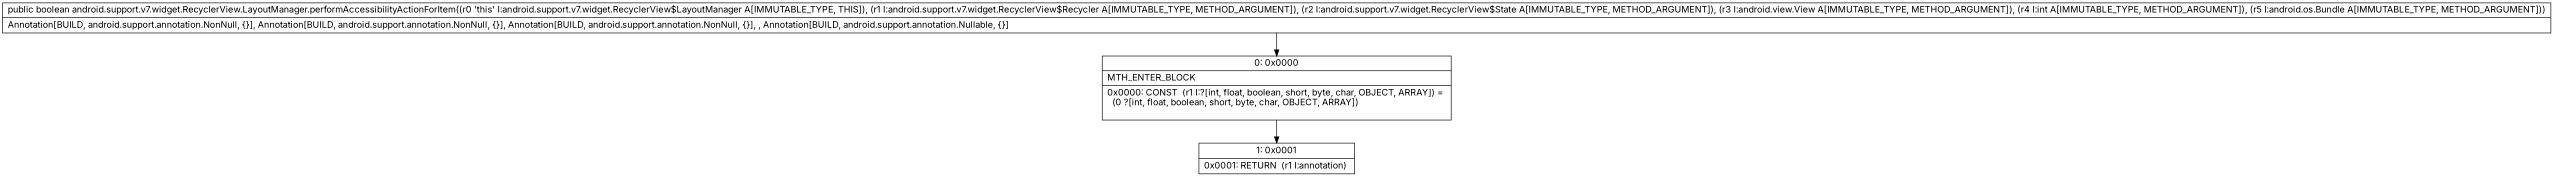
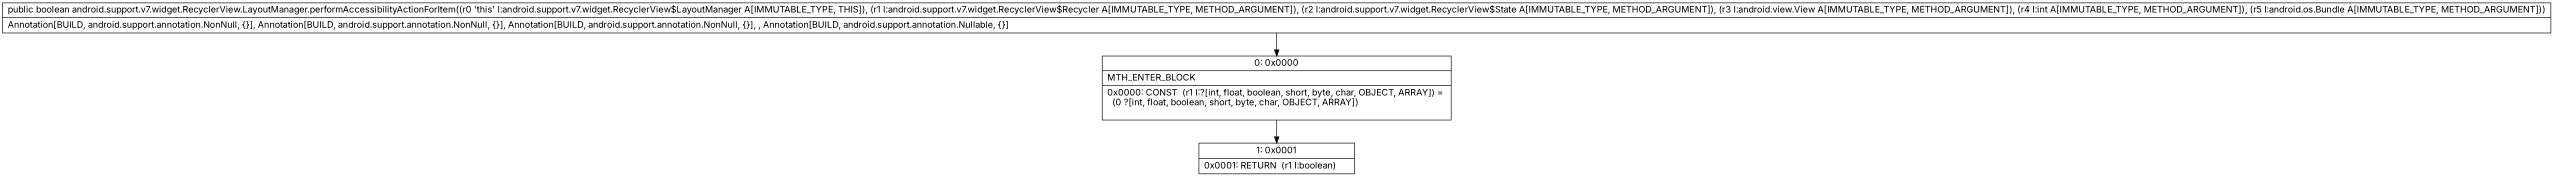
  digraph {
    fontname=Inter
    node [shape=record fontname=Inter]
    edge [fontname=Inter]
    n1 [label="{0\:\ 0x0000|MTH_ENTER_BLOCK\l|0x0000: CONST  (r1 I:?[int, float, boolean, short, byte, char, OBJECT, ARRAY]) = \l  (0 ?[int, float, boolean, short, byte, char, OBJECT, ARRAY])\l \l}"]
-   n2 [label="{1\:\ 0x0001|0x0001: RETURN  (r1 I:annotation) \l}"]
+   n2 [label="{1\:\ 0x0001|0x0001: RETURN  (r1 I:boolean) \l}"]
    n3 [label="{public boolean android.support.v7.widget.RecyclerView.LayoutManager.performAccessibilityActionForItem((r0 'this' I:android.support.v7.widget.RecyclerView$LayoutManager A[IMMUTABLE_TYPE, THIS]), (r1 I:android.support.v7.widget.RecyclerView$Recycler A[IMMUTABLE_TYPE, METHOD_ARGUMENT]), (r2 I:android.support.v7.widget.RecyclerView$State A[IMMUTABLE_TYPE, METHOD_ARGUMENT]), (r3 I:android.view.View A[IMMUTABLE_TYPE, METHOD_ARGUMENT]), (r4 I:int A[IMMUTABLE_TYPE, METHOD_ARGUMENT]), (r5 I:android.os.Bundle A[IMMUTABLE_TYPE, METHOD_ARGUMENT]))  | Annotation[BUILD, android.support.annotation.NonNull, \{\}], Annotation[BUILD, android.support.annotation.NonNull, \{\}], Annotation[BUILD, android.support.annotation.NonNull, \{\}], , Annotation[BUILD, android.support.annotation.Nullable, \{\}]\l}"]
    n1 -> n2
    n3 -> n1
  }
